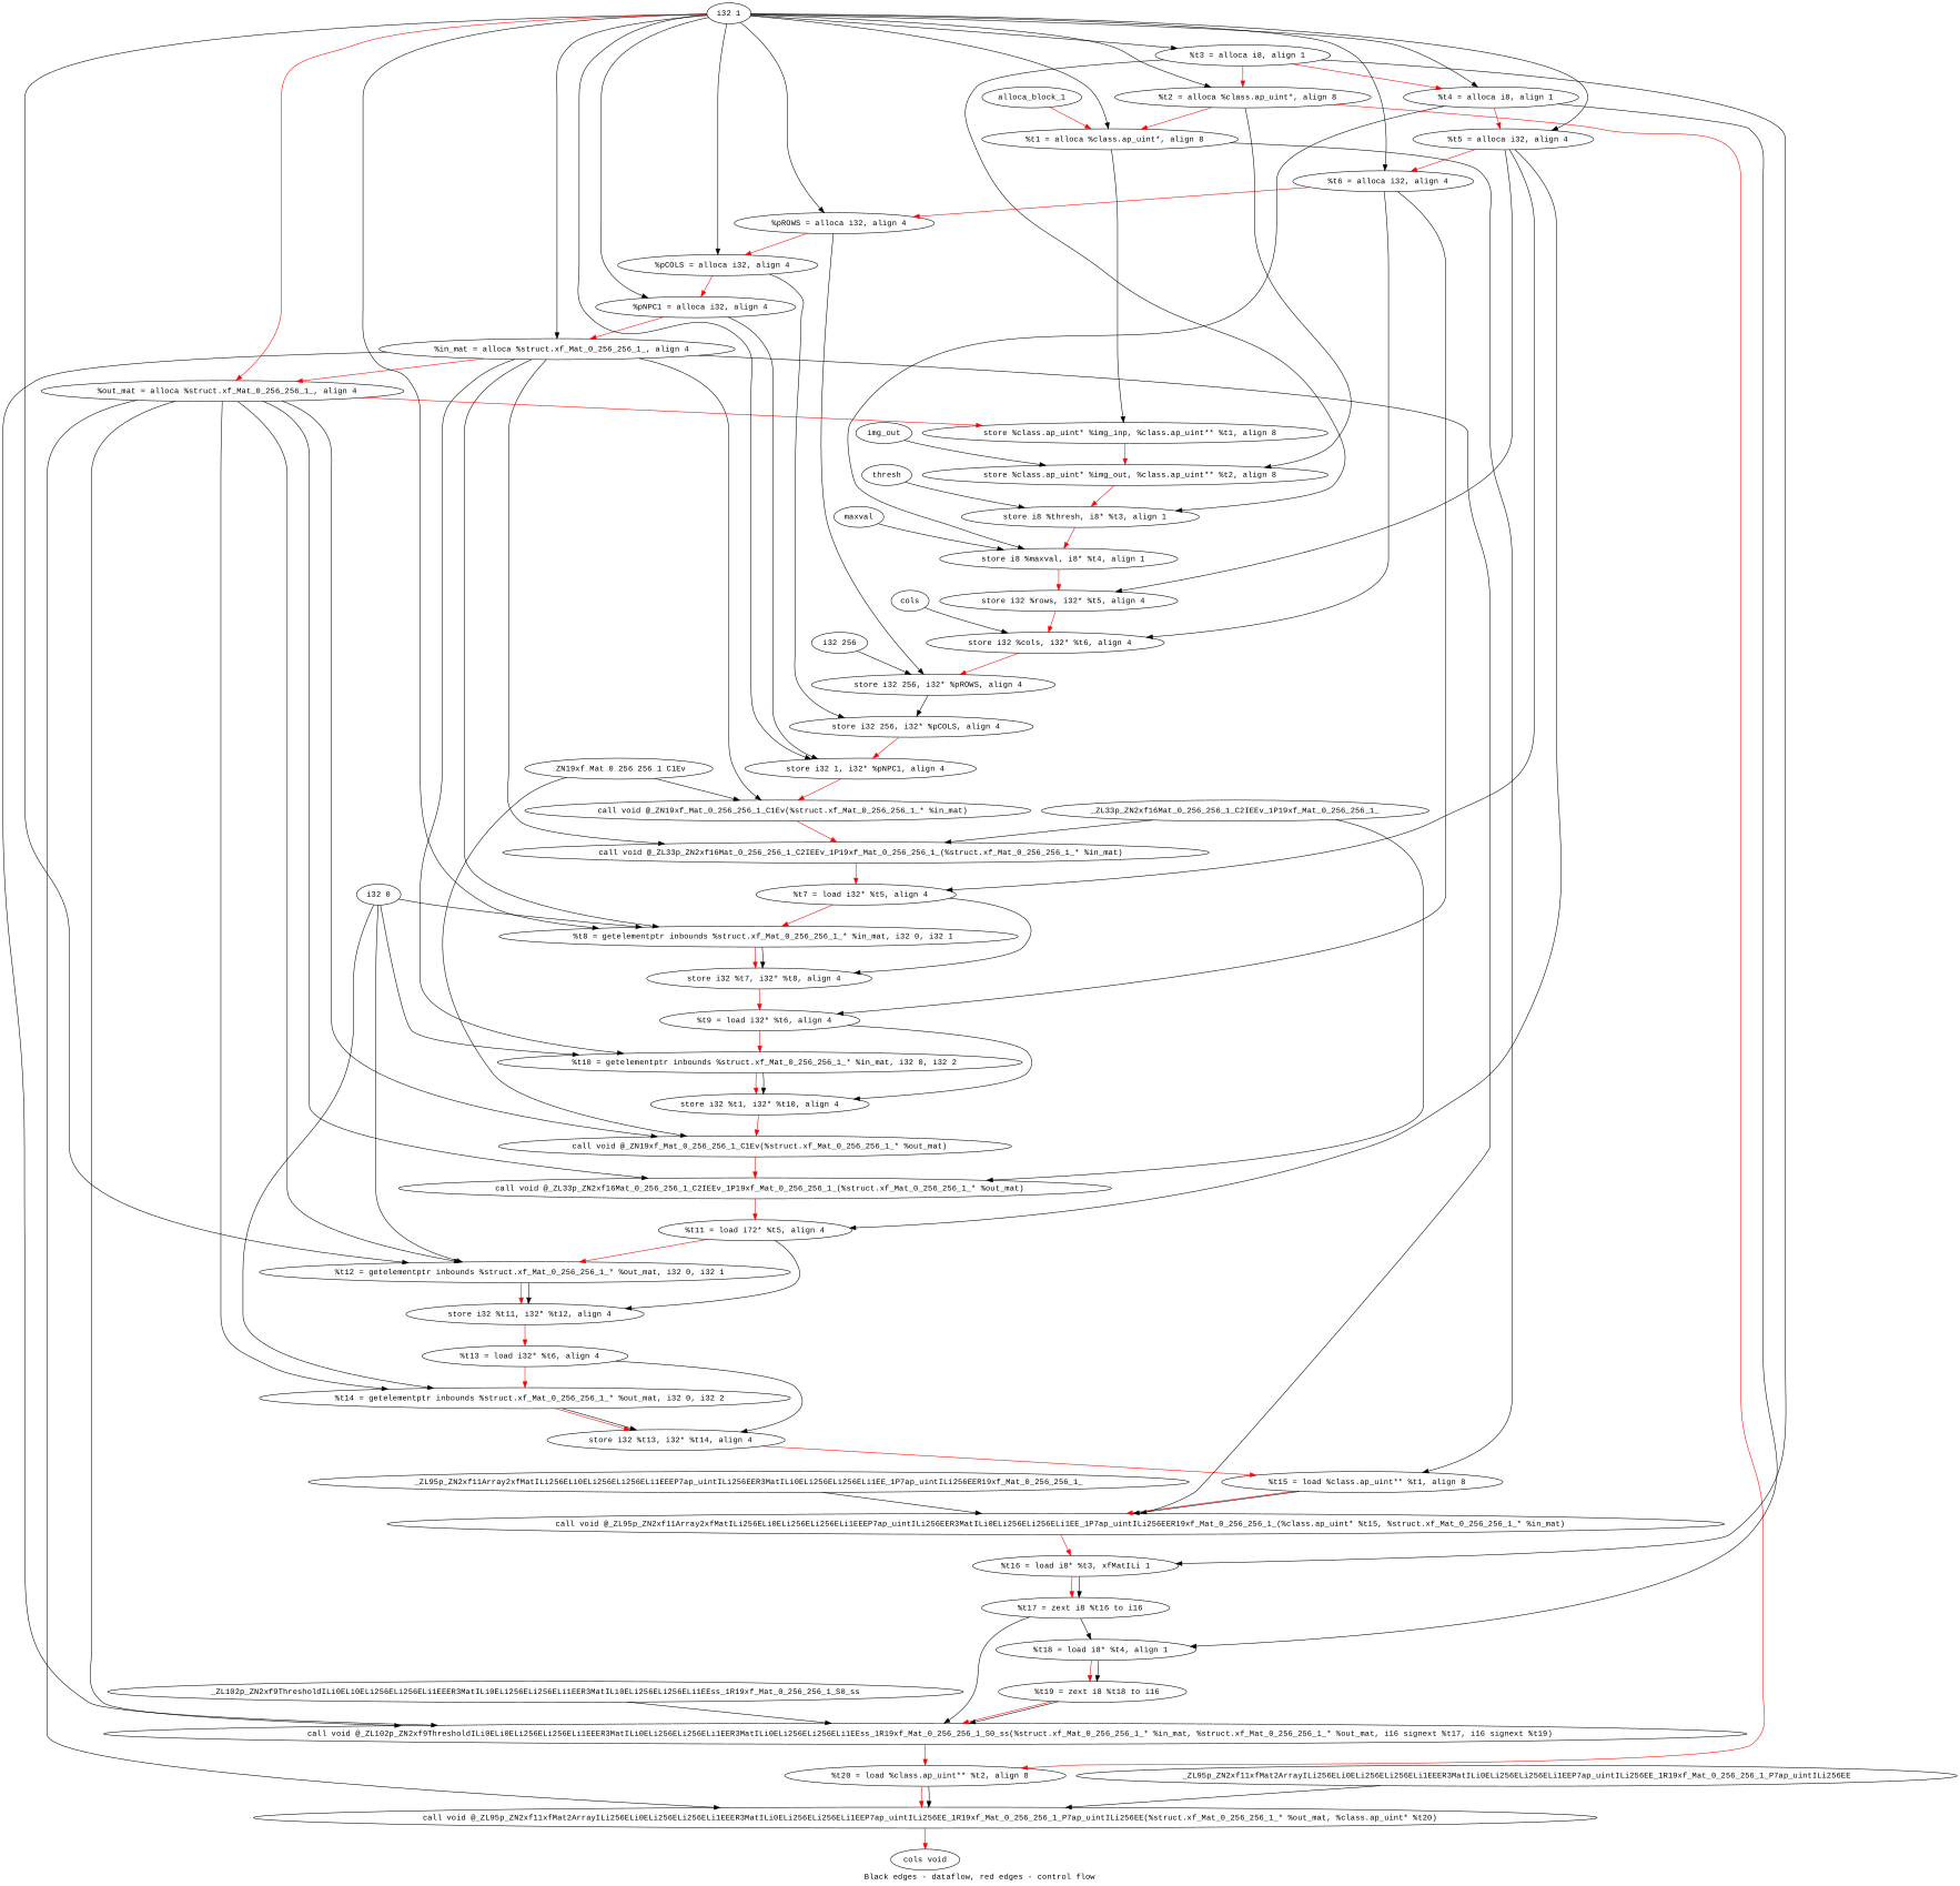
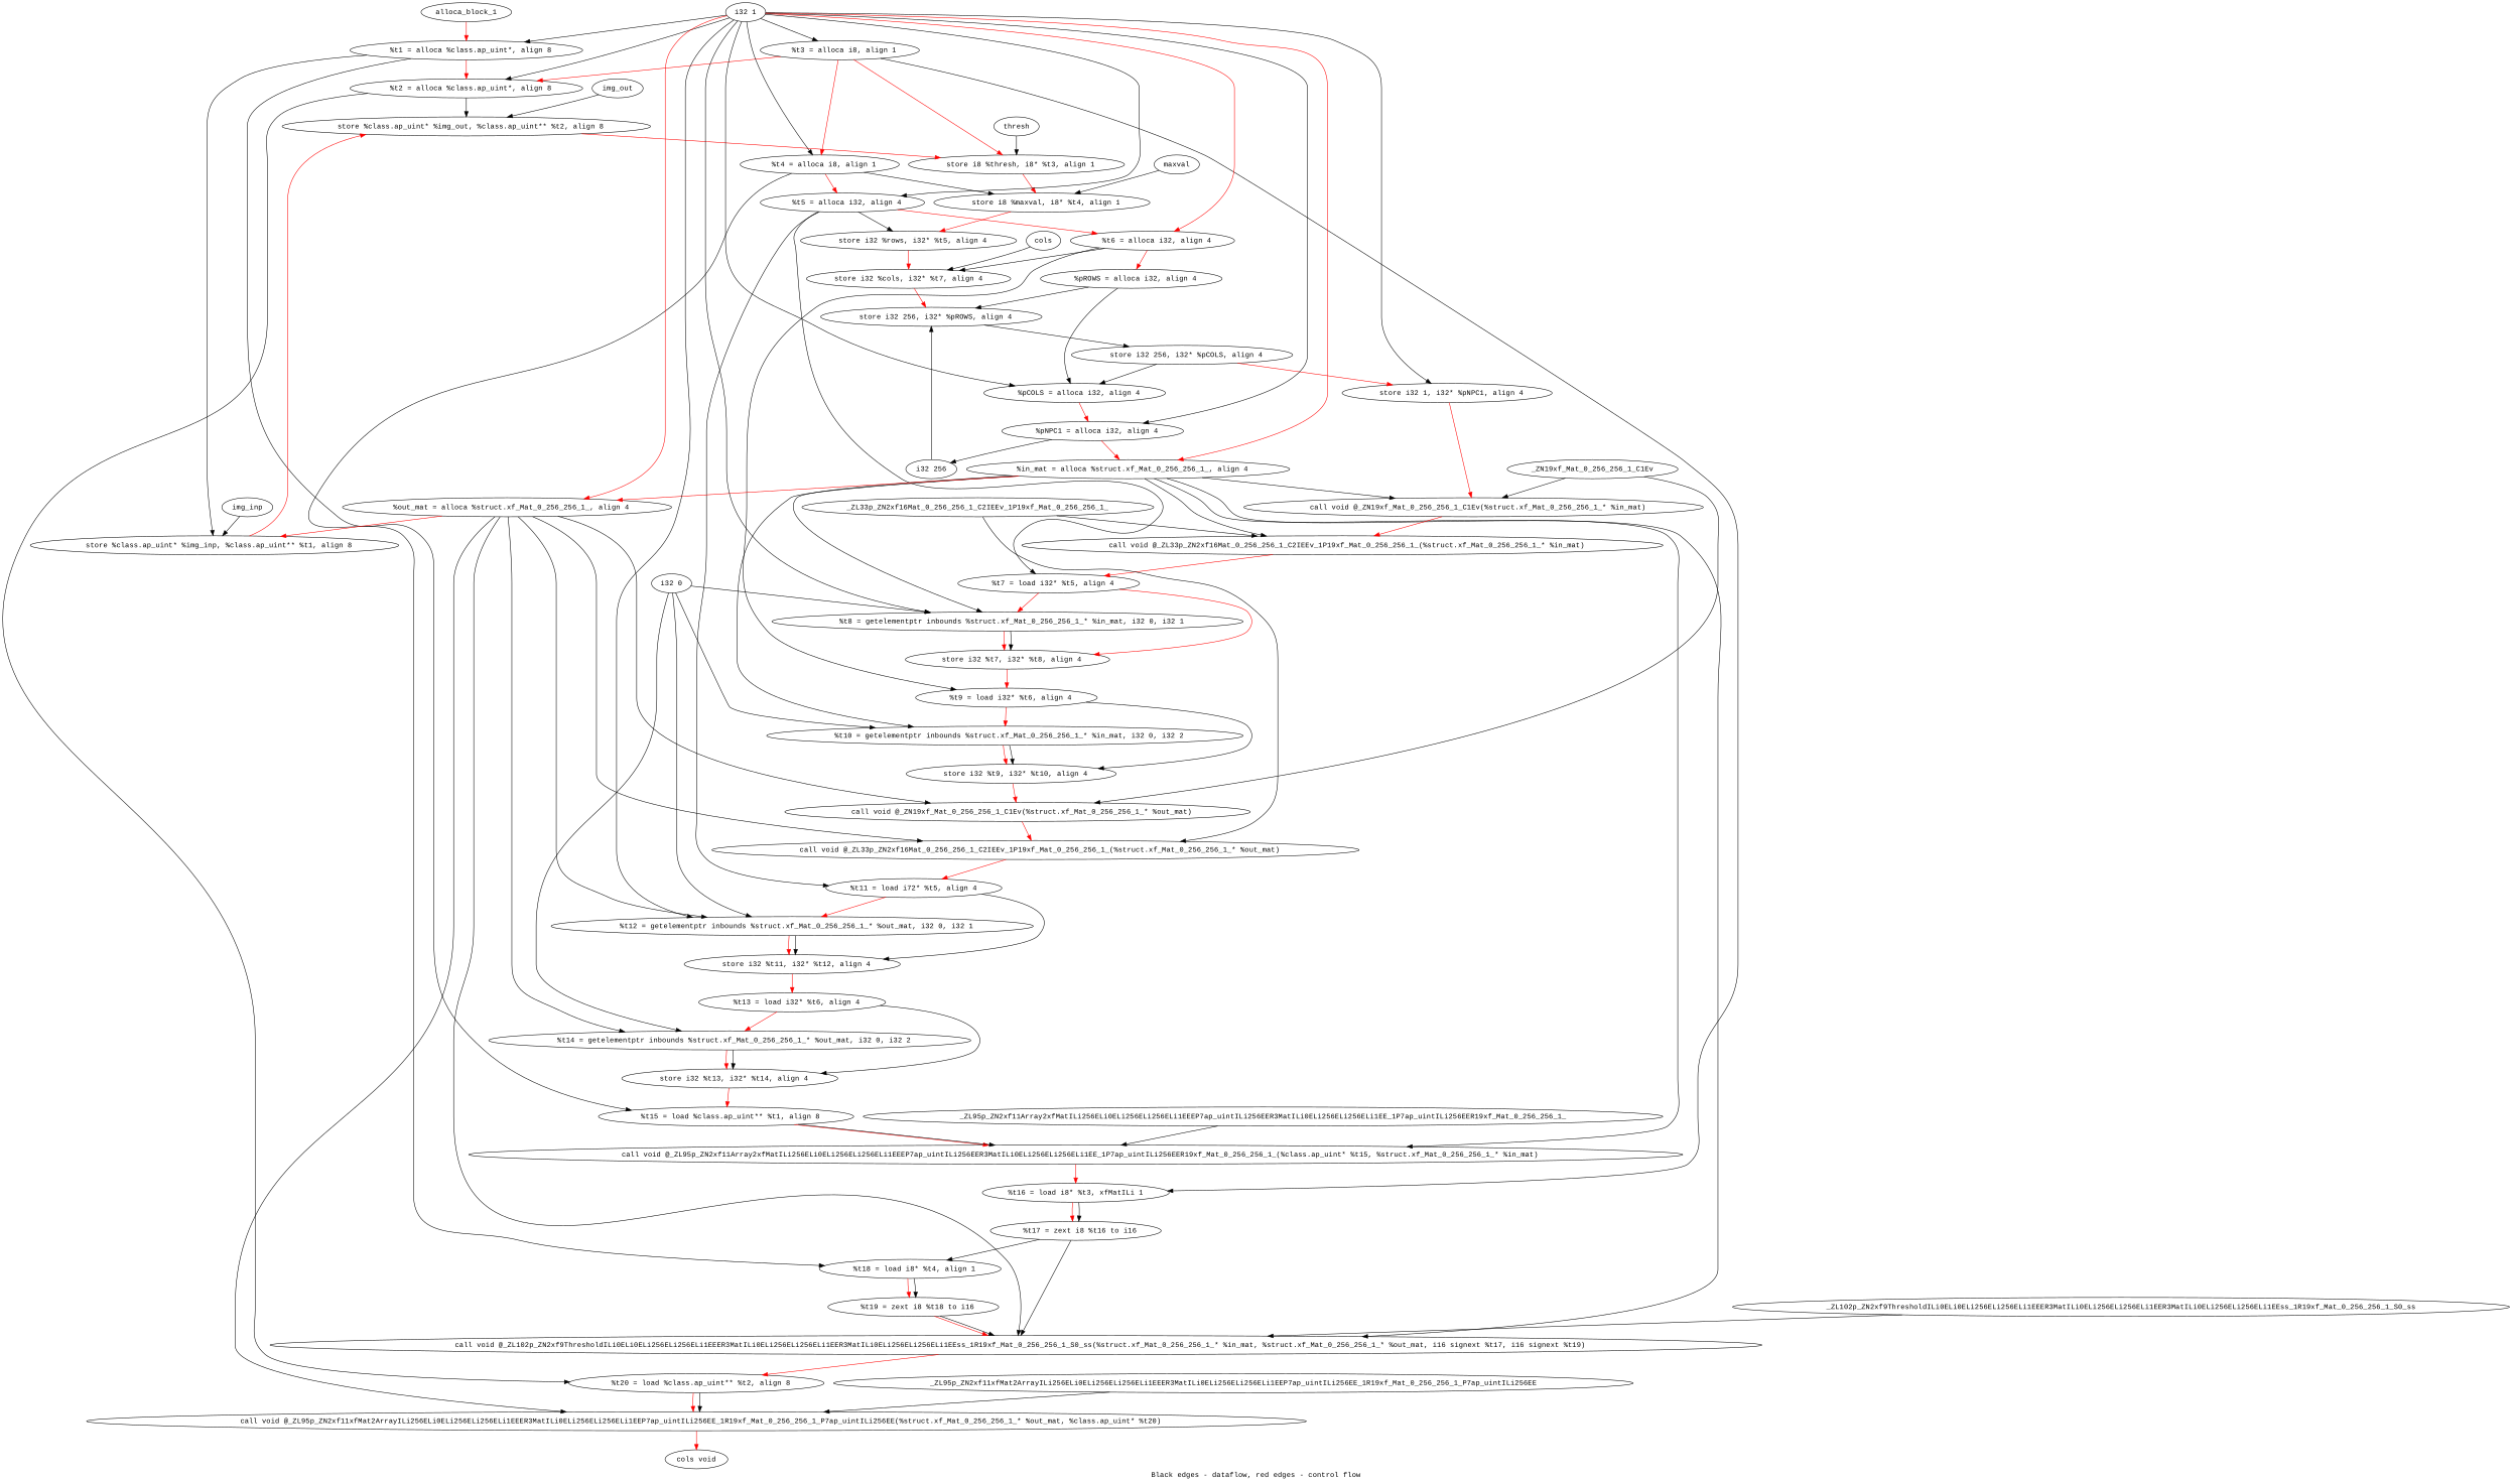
  digraph {
    compound=true
    fontname="Liberation Mono"
    label="Black edges - dataflow, red edges - control flow"
    node [fontname="Liberation Mono"]
    edge [fontname="Liberation Mono"]
    n1 [label="  %t1 = alloca %class.ap_uint*, align 8"]
    n2 [label="  %t2 = alloca %class.ap_uint*, align 8"]
    n3 [label="  store %class.ap_uint* %img_inp, %class.ap_uint** %t1, align 8"]
    n4 [label="  %t15 = load %class.ap_uint** %t1, align 8"]
    n5 [label="  store %class.ap_uint* %img_out, %class.ap_uint** %t2, align 8"]
    n6 [label="  %t20 = load %class.ap_uint** %t2, align 8"]
    n7 [label="  call void @_ZL95p_ZN2xf11Array2xfMatILi256ELi0ELi256ELi256ELi1EEEP7ap_uintILi256EER3MatILi0ELi256ELi256ELi1EE_1P7ap_uintILi256EER19xf_Mat_0_256_256_1_(%class.ap_uint* %t15, %struct.xf_Mat_0_256_256_1_* %in_mat)"]
    n8 [label="  %t3 = alloca i8, align 1"]
    n9 [label="  %t4 = alloca i8, align 1"]
    n10 [label="  store i8 %thresh, i8* %t3, align 1"]
    n11 [label="%t16 = load i8* %t3, xfMatILi 1"]
    n12 [label="  call void @_ZL95p_ZN2xf11xfMat2ArrayILi256ELi0ELi256ELi256ELi1EEER3MatILi0ELi256ELi256ELi1EEP7ap_uintILi256EE_1R19xf_Mat_0_256_256_1_P7ap_uintILi256EE(%struct.xf_Mat_0_256_256_1_* %out_mat, %class.ap_uint* %t20)"]
    n13 [label="  %t5 = alloca i32, align 4"]
    n14 [label="  store i8 %maxval, i8* %t4, align 1"]
    n15 [label="  %t18 = load i8* %t4, align 1"]
    n16 [label="  %t17 = zext i8 %t16 to i16"]
    n17 [label="  %t6 = alloca i32, align 4"]
    n18 [label="  store i32 %rows, i32* %t5, align 4"]
    n19 [label="  %t7 = load i32* %t5, align 4"]
    n20 [label="%t11 = load i72* %t5, align 4"]
    n21 [label="  %t19 = zext i8 %t18 to i16"]
    n22 [label="  %pROWS = alloca i32, align 4"]
-   n23 [label="  store i32 %cols, i32* %t6, align 4"]
+   n23 [label="store i32 %cols, i32* %t7, align 4"]
    n24 [label="  %t9 = load i32* %t6, align 4"]
    n25 [label="  %t8 = getelementptr inbounds %struct.xf_Mat_0_256_256_1_* %in_mat, i32 0, i32 1"]
    n26 [label="  store i32 %t7, i32* %t8, align 4"]
    n27 [label="  %t12 = getelementptr inbounds %struct.xf_Mat_0_256_256_1_* %out_mat, i32 0, i32 1"]
    n28 [label="  store i32 %t11, i32* %t12, align 4"]
    n29 [label="  %pCOLS = alloca i32, align 4"]
    n30 [label="  store i32 256, i32* %pROWS, align 4"]
    n31 [label="  %t10 = getelementptr inbounds %struct.xf_Mat_0_256_256_1_* %in_mat, i32 0, i32 2"]
-   n32 [label="store i32 %t1, i32* %t10, align 4"]
+   n32 [label="  store i32 %t9, i32* %t10, align 4"]
    n33 [label="  %t13 = load i32* %t6, align 4"]
    n34 [label="  %t14 = getelementptr inbounds %struct.xf_Mat_0_256_256_1_* %out_mat, i32 0, i32 2"]
    n35 [label="  store i32 %t13, i32* %t14, align 4"]
    n36 [label="  %pNPC1 = alloca i32, align 4"]
    n37 [label="  store i32 256, i32* %pCOLS, align 4"]
    n38 [label="  %in_mat = alloca %struct.xf_Mat_0_256_256_1_, align 4"]
    n39 [label="  store i32 1, i32* %pNPC1, align 4"]
    n40 [label="  %out_mat = alloca %struct.xf_Mat_0_256_256_1_, align 4"]
    n41 [label="  call void @_ZN19xf_Mat_0_256_256_1_C1Ev(%struct.xf_Mat_0_256_256_1_* %in_mat)"]
    n42 [label="  call void @_ZL33p_ZN2xf16Mat_0_256_256_1_C2IEEv_1P19xf_Mat_0_256_256_1_(%struct.xf_Mat_0_256_256_1_* %in_mat)"]
    n43 [label="  call void @_ZL102p_ZN2xf9ThresholdILi0ELi0ELi256ELi256ELi1EEER3MatILi0ELi256ELi256ELi1EER3MatILi0ELi256ELi256ELi1EEss_1R19xf_Mat_0_256_256_1_S0_ss(%struct.xf_Mat_0_256_256_1_* %in_mat, %struct.xf_Mat_0_256_256_1_* %out_mat, i16 signext %t17, i16 signext %t19)"]
    n44 [label="  call void @_ZN19xf_Mat_0_256_256_1_C1Ev(%struct.xf_Mat_0_256_256_1_* %out_mat)"]
    n45 [label="  call void @_ZL33p_ZN2xf16Mat_0_256_256_1_C2IEEv_1P19xf_Mat_0_256_256_1_(%struct.xf_Mat_0_256_256_1_* %out_mat)"]
    n46 [label="cols void"]
    n47 [label=alloca_block_1]
    "i32 1"
+   img_inp
    img_out
    thresh
    maxval
    cols
    "i32 256"
    _ZN19xf_Mat_0_256_256_1_C1Ev
    _ZL33p_ZN2xf16Mat_0_256_256_1_C2IEEv_1P19xf_Mat_0_256_256_1_
    "i32 0"
    _ZL95p_ZN2xf11Array2xfMatILi256ELi0ELi256ELi256ELi1EEEP7ap_uintILi256EER3MatILi0ELi256ELi256ELi1EE_1P7ap_uintILi256EER19xf_Mat_0_256_256_1_
    _ZL102p_ZN2xf9ThresholdILi0ELi0ELi256ELi256ELi1EEER3MatILi0ELi256ELi256ELi1EER3MatILi0ELi256ELi256ELi1EEss_1R19xf_Mat_0_256_256_1_S0_ss
    _ZL95p_ZN2xf11xfMat2ArrayILi256ELi0ELi256ELi256ELi1EEER3MatILi0ELi256ELi256ELi1EEP7ap_uintILi256EE_1R19xf_Mat_0_256_256_1_P7ap_uintILi256EE
-   n2 -> n1 [color=red weight=2]
+   n1 -> n2 [color=red weight=2]
    n1 -> n3
    n1 -> n4
    n2 -> n5
-   n2 -> n6 [color=red]
+   n2 -> n6
    n3 -> n5 [color=red weight=2]
    n4 -> n7 [color=red weight=2]
    n4 -> n7
    n5 -> n10 [color=red weight=2]
    n6 -> n12 [color=red weight=2]
    n6 -> n12
    n7 -> n11 [color=red weight=2]
    n8 -> n2 [color=red weight=2]
    n8 -> n9 [color=red weight=2]
-   n8 -> n10
+   n8 -> n10 [color=red]
    n8 -> n11
    n9 -> n13 [color=red weight=2]
    n9 -> n14
    n9 -> n15
    n10 -> n14 [color=red weight=2]
    n11 -> n16 [color=red weight=2]
    n11 -> n16
    n12 -> n46 [color=red weight=2]
    n13 -> n17 [color=red weight=2]
    n13 -> n18
    n13 -> n19
    n13 -> n20
    n14 -> n18 [color=red weight=2]
    n15 -> n21 [color=red weight=2]
    n15 -> n21
    n16 -> n15 [color=black weight=2]
    n16 -> n43
    n17 -> n22 [color=red weight=2]
    n17 -> n23
    n17 -> n24
    n18 -> n23 [color=red weight=2]
    n19 -> n25 [color=red weight=2]
-   n19 -> n26
+   n19 -> n26 [color=red]
    n20 -> n27 [color=red weight=2]
    n20 -> n28
    n21 -> n43 [color=red weight=2]
    n21 -> n43
-   n22 -> n29 [color=red weight=2]
+   n22 -> n29 [color=black weight=2]
    n22 -> n30
    n23 -> n30 [color=red weight=2]
    n24 -> n31 [color=red weight=2]
    n24 -> n32
    n25 -> n26 [color=red weight=2]
    n25 -> n26
    n26 -> n24 [color=red weight=2]
    n27 -> n28 [color=red weight=2]
    n27 -> n28
    n28 -> n33 [color=red weight=2]
    n29 -> n36 [color=red weight=2]
-   n29 -> n37
+   n37 -> n29
    n30 -> n37 [color=black weight=2]
    n31 -> n32 [color=red weight=2]
    n31 -> n32
    n32 -> n44 [color=red weight=2]
    n33 -> n34 [color=red weight=2]
    n33 -> n35
    n34 -> n35 [color=red weight=2]
    n34 -> n35
    n35 -> n4 [color=red weight=2]
    n36 -> n38 [color=red weight=2]
-   n36 -> n39
+   n36 -> "i32 256"
    n37 -> n39 [color=red weight=2]
    n38 -> n7
    n38 -> n25
    n38 -> n31
    n38 -> n40 [color=red weight=2]
    n38 -> n41
    n38 -> n42
    n38 -> n43
    n39 -> n41 [color=red weight=2]
    n40 -> n3 [color=red weight=2]
    n40 -> n12
    n40 -> n27
    n40 -> n34
    n40 -> n43
    n40 -> n44
    n40 -> n45
    n41 -> n42 [color=red weight=2]
    n42 -> n19 [color=red weight=2]
    n43 -> n6 [color=red weight=2]
    n44 -> n45 [color=red weight=2]
    n45 -> n20 [color=red weight=2]
    n47 -> n1 [color=red]
    "i32 1" -> n1
    "i32 1" -> n2
    "i32 1" -> n8
    "i32 1" -> n9
    "i32 1" -> n13
-   "i32 1" -> n17
-   "i32 1" -> n22
+   "i32 1" -> n17 [color=red]
    "i32 1" -> n25
    "i32 1" -> n27
    "i32 1" -> n29
    "i32 1" -> n36
-   "i32 1" -> n38
+   "i32 1" -> n38 [color=red]
    "i32 1" -> n39
    "i32 1" -> n40 [color=red]
+   img_inp -> n3
    img_out -> n5
    thresh -> n10
    maxval -> n14
    cols -> n23
    "i32 256" -> n30
    _ZN19xf_Mat_0_256_256_1_C1Ev -> n41
    _ZN19xf_Mat_0_256_256_1_C1Ev -> n44
    _ZL33p_ZN2xf16Mat_0_256_256_1_C2IEEv_1P19xf_Mat_0_256_256_1_ -> n42
    _ZL33p_ZN2xf16Mat_0_256_256_1_C2IEEv_1P19xf_Mat_0_256_256_1_ -> n45
    "i32 0" -> n25
    "i32 0" -> n27
    "i32 0" -> n31
    "i32 0" -> n34
    _ZL95p_ZN2xf11Array2xfMatILi256ELi0ELi256ELi256ELi1EEEP7ap_uintILi256EER3MatILi0ELi256ELi256ELi1EE_1P7ap_uintILi256EER19xf_Mat_0_256_256_1_ -> n7
    _ZL102p_ZN2xf9ThresholdILi0ELi0ELi256ELi256ELi1EEER3MatILi0ELi256ELi256ELi1EER3MatILi0ELi256ELi256ELi1EEss_1R19xf_Mat_0_256_256_1_S0_ss -> n43
    _ZL95p_ZN2xf11xfMat2ArrayILi256ELi0ELi256ELi256ELi1EEER3MatILi0ELi256ELi256ELi1EEP7ap_uintILi256EE_1R19xf_Mat_0_256_256_1_P7ap_uintILi256EE -> n12
  }
